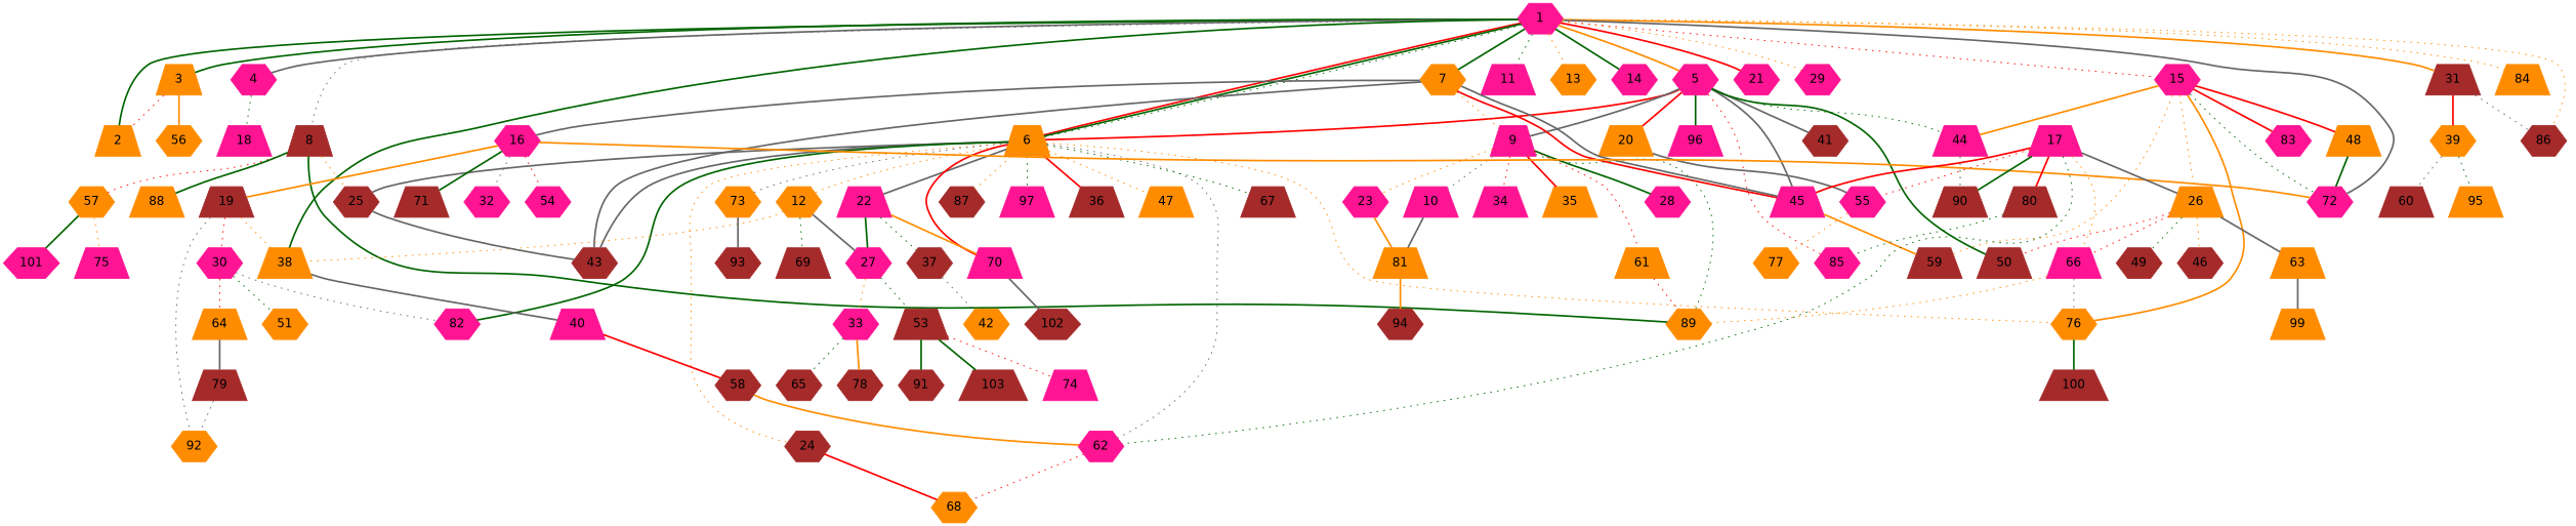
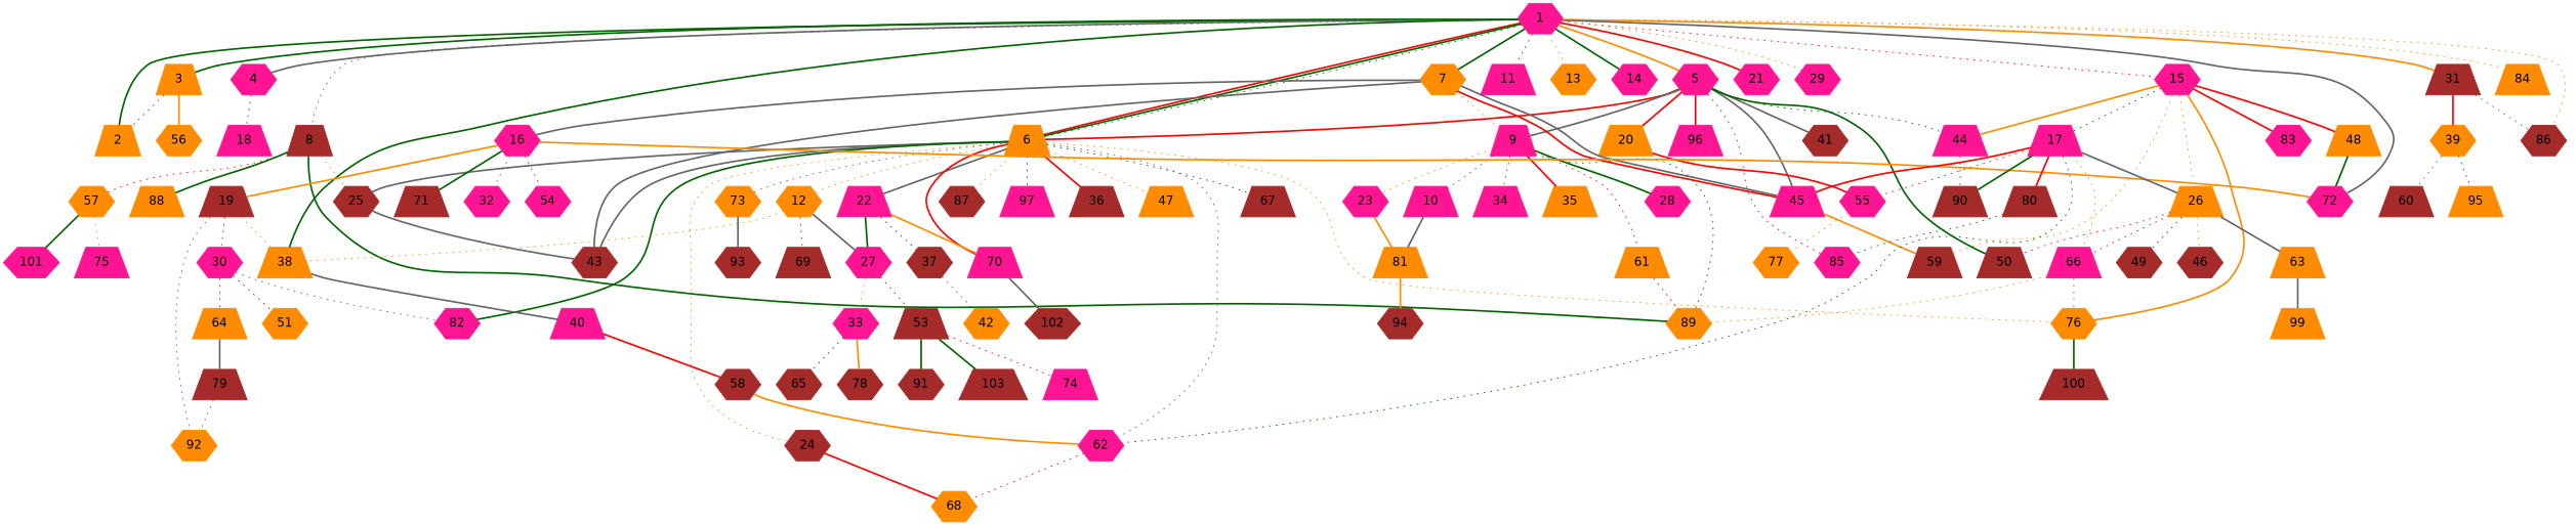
  graph {
    fontname="DejaVu Sans"
    node [color=deeppink fontname="DejaVu Sans" shape=hexagon style=filled]
    edge [color=darkgreen fontname="DejaVu Sans" style=bold]
    2 [color=darkorange shape=trapezium]
    1
    3 [color=darkorange shape=trapezium]
    4
    5
    6 [color=darkorange shape=trapezium]
    7 [color=darkorange]
    8 [color=brown shape=trapezium]
    11 [shape=trapezium]
    13 [color=darkorange]
    14
    15
    21
    29
    31 [color=brown shape=trapezium]
    38 [color=darkorange shape=trapezium]
    72
    84 [color=darkorange shape=trapezium]
    86 [color=brown]
    56 [color=darkorange]
    18 [shape=trapezium]
    9 [shape=trapezium]
    20 [color=darkorange shape=trapezium]
    41 [color=brown]
    44 [shape=trapezium]
    45 [shape=trapezium]
    50 [color=brown shape=trapezium]
    85
    96 [shape=trapezium]
    12 [color=darkorange]
    22 [shape=trapezium]
    24 [color=brown]
    25 [color=brown]
    36 [color=brown shape=trapezium]
    43 [color=brown]
    47 [color=darkorange shape=trapezium]
    62
    67 [color=brown shape=trapezium]
    70 [shape=trapezium]
    73 [color=darkorange]
    76 [color=darkorange]
    82
    87 [color=brown]
    97 [shape=trapezium]
    16
    57 [color=darkorange]
    88 [color=darkorange shape=trapezium]
    89 [color=darkorange]
    17 [shape=trapezium]
    26 [color=darkorange shape=trapezium]
    48 [color=darkorange shape=trapezium]
    59 [color=brown shape=trapezium]
    83
    39 [color=darkorange]
    40 [shape=trapezium]
    63 [color=darkorange shape=trapezium]
    99 [color=darkorange shape=trapezium]
    10 [shape=trapezium]
    23
    28
    34 [shape=trapezium]
    35 [color=darkorange shape=trapezium]
    61 [color=darkorange shape=trapezium]
    55
    90 [color=brown shape=trapezium]
    27
    69 [color=brown shape=trapezium]
    37 [color=brown]
    68 [color=darkorange]
    102 [color=brown]
    93 [color=brown]
    100 [color=brown shape=trapezium]
    19 [color=brown shape=trapezium]
    32
    54
    71 [color=brown shape=trapezium]
    75 [shape=trapezium]
    101
    81 [color=darkorange shape=trapezium]
    94 [color=brown]
    33
    53 [color=brown shape=trapezium]
    66 [shape=trapezium]
    80 [color=brown shape=trapezium]
    46 [color=brown]
    49 [color=brown]
    30
    92 [color=darkorange]
    77 [color=darkorange]
    51 [color=darkorange]
    64 [color=darkorange shape=trapezium]
    42 [color=darkorange]
    65 [color=brown]
    78 [color=brown]
    74 [shape=trapezium]
    91 [color=brown]
    103 [color=brown shape=trapezium]
    79 [color=brown shape=trapezium]
    60 [color=brown shape=trapezium]
    95 [color=darkorange shape=trapezium]
    58 [color=brown]
    1 -- 2
    1 -- 3
    1 -- 4 [color=gray40]
    1 -- 5 [color=darkorange]
    1 -- 6 [color=red]
    1 -- 6
    1 -- 6 [style=dotted]
    1 -- 7
    1 -- 8 [color=gray40 style=dotted]
    1 -- 11 [style=dotted]
    1 -- 13 [color=darkorange style=dotted]
    1 -- 14
    1 -- 15 [color=red style=dotted]
    1 -- 21 [color=red]
    1 -- 29 [color=darkorange style=dotted]
    1 -- 31 [color=darkorange]
    1 -- 38
    1 -- 72 [color=gray40]
    1 -- 84 [color=darkorange style=dotted]
    1 -- 86 [color=darkorange style=dotted]
    3 -- 2 [color=red style=dotted]
    3 -- 56 [color=darkorange]
    4 -- 18 [style=dotted]
    5 -- 6 [color=red]
    5 -- 9 [color=gray40]
    5 -- 20 [color=red]
    5 -- 41 [color=gray40]
    5 -- 44 [style=dotted]
    5 -- 45 [color=gray40]
    5 -- 50
    5 -- 85 [color=red style=dotted]
-   5 -- 96
+   5 -- 96 [color=red]
    6 -- 12 [color=darkorange style=dotted]
    6 -- 22 [color=gray40]
    6 -- 24 [color=darkorange style=dotted]
    6 -- 25 [color=gray40]
    6 -- 36 [color=red]
    6 -- 43 [color=gray40]
    6 -- 47 [color=darkorange style=dotted]
    6 -- 62 [color=gray40 style=dotted]
    6 -- 67 [style=dotted]
    6 -- 70 [color=red]
    6 -- 73 [color=gray40 style=dotted]
    6 -- 76 [color=darkorange style=dotted]
    6 -- 82
    6 -- 87 [color=darkorange style=dotted]
    6 -- 97 [style=dotted]
    7 -- 9 [color=darkorange style=dotted]
    7 -- 45 [color=red]
    7 -- 45 [color=gray40]
    7 -- 43 [color=gray40]
    7 -- 16 [color=gray40]
    8 -- 25 [color=darkorange style=dotted]
    8 -- 57 [color=red style=dotted]
    8 -- 88
    8 -- 89
    15 -- 44 [color=darkorange]
    15 -- 76 [color=darkorange]
-   15 -- 72 [style=dotted]
+   15 -- 17 [style=dotted]
    15 -- 26 [color=darkorange style=dotted]
    15 -- 48 [color=red]
    15 -- 59 [color=darkorange style=dotted]
    15 -- 83 [color=red]
    31 -- 86 [color=gray40 style=dotted]
    31 -- 39 [color=red]
    38 -- 40 [color=gray40]
    9 -- 89 [style=dotted]
    9 -- 10 [color=gray40 style=dotted]
    9 -- 23 [color=darkorange style=dotted]
    9 -- 28
    9 -- 34 [color=red style=dotted]
    9 -- 35 [color=red]
    9 -- 61 [color=red style=dotted]
-   20 -- 55 [color=gray40]
+   20 -- 55 [color=red]
    44 -- 90 [style=dotted]
    45 -- 59 [color=darkorange]
    12 -- 38 [color=darkorange style=dotted]
    12 -- 27 [color=gray40]
    12 -- 69 [style=dotted]
    22 -- 70 [color=darkorange]
    22 -- 27
    22 -- 37 [style=dotted]
    24 -- 68 [color=red]
    25 -- 43 [color=gray40]
    62 -- 68 [color=red style=dotted]
    70 -- 102 [color=gray40]
    73 -- 93 [color=gray40]
    76 -- 100
    16 -- 72 [color=darkorange]
    16 -- 19 [color=darkorange]
    16 -- 32 [color=gray40 style=dotted]
    16 -- 54 [color=red style=dotted]
    16 -- 71
    57 -- 75 [color=darkorange style=dotted]
    57 -- 101
    17 -- 45 [color=red]
    17 -- 62 [style=dotted]
    17 -- 26 [color=gray40]
    17 -- 55 [color=red style=dotted]
    17 -- 90
    17 -- 66 [color=darkorange style=dotted]
    17 -- 80 [color=red]
    26 -- 50 [color=red style=dotted]
    26 -- 63 [color=gray40]
    26 -- 66 [color=red style=dotted]
    26 -- 46 [color=darkorange style=dotted]
    26 -- 49 [style=dotted]
    48 -- 72
    39 -- 60 [color=gray40 style=dotted]
    39 -- 95 [style=dotted]
    40 -- 58 [color=red]
    63 -- 99 [color=gray40]
    10 -- 81 [color=gray40]
    23 -- 81 [color=darkorange]
    61 -- 89 [color=red style=dotted]
    55 -- 77 [color=darkorange style=dotted]
    27 -- 33 [color=darkorange style=dotted]
    27 -- 53 [style=dotted]
    37 -- 42 [color=gray40 style=dotted]
    19 -- 38 [color=darkorange style=dotted]
    19 -- 30 [color=red style=dotted]
    19 -- 92 [color=gray40 style=dotted]
    81 -- 94 [color=darkorange]
    33 -- 65 [style=dotted]
    33 -- 78 [color=darkorange]
    53 -- 74 [color=red style=dotted]
    53 -- 91
    53 -- 103
    66 -- 76 [color=gray40 style=dotted]
    66 -- 89 [color=darkorange style=dotted]
    80 -- 85 [style=dotted]
    30 -- 82 [color=gray40 style=dotted]
    30 -- 51 [style=dotted]
    30 -- 64 [color=red style=dotted]
    64 -- 79 [color=gray40]
    79 -- 92 [color=gray40 style=dotted]
    58 -- 62 [color=darkorange]
  }
